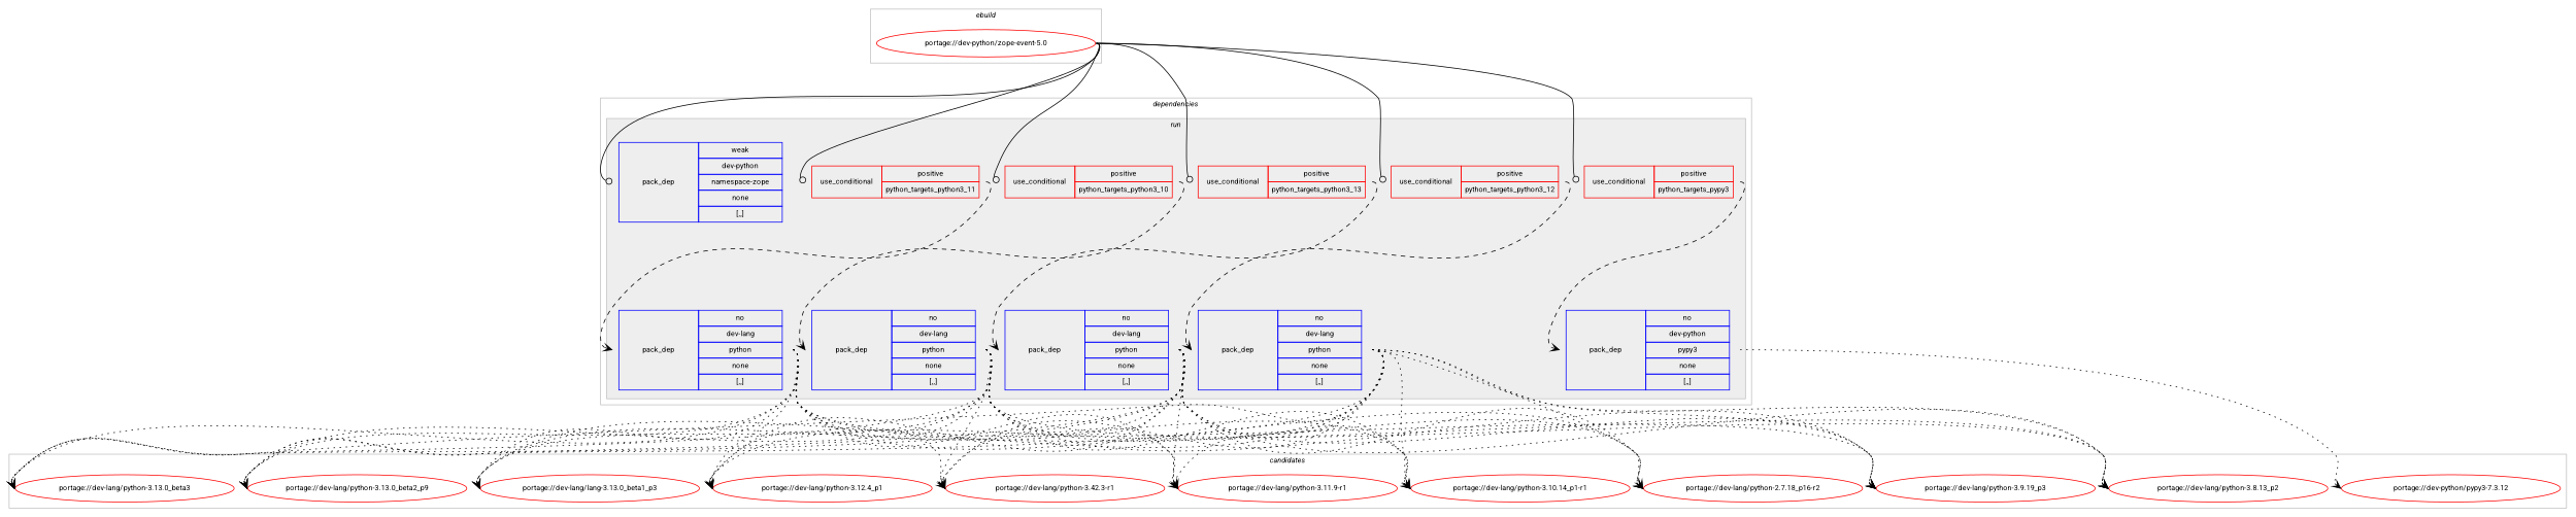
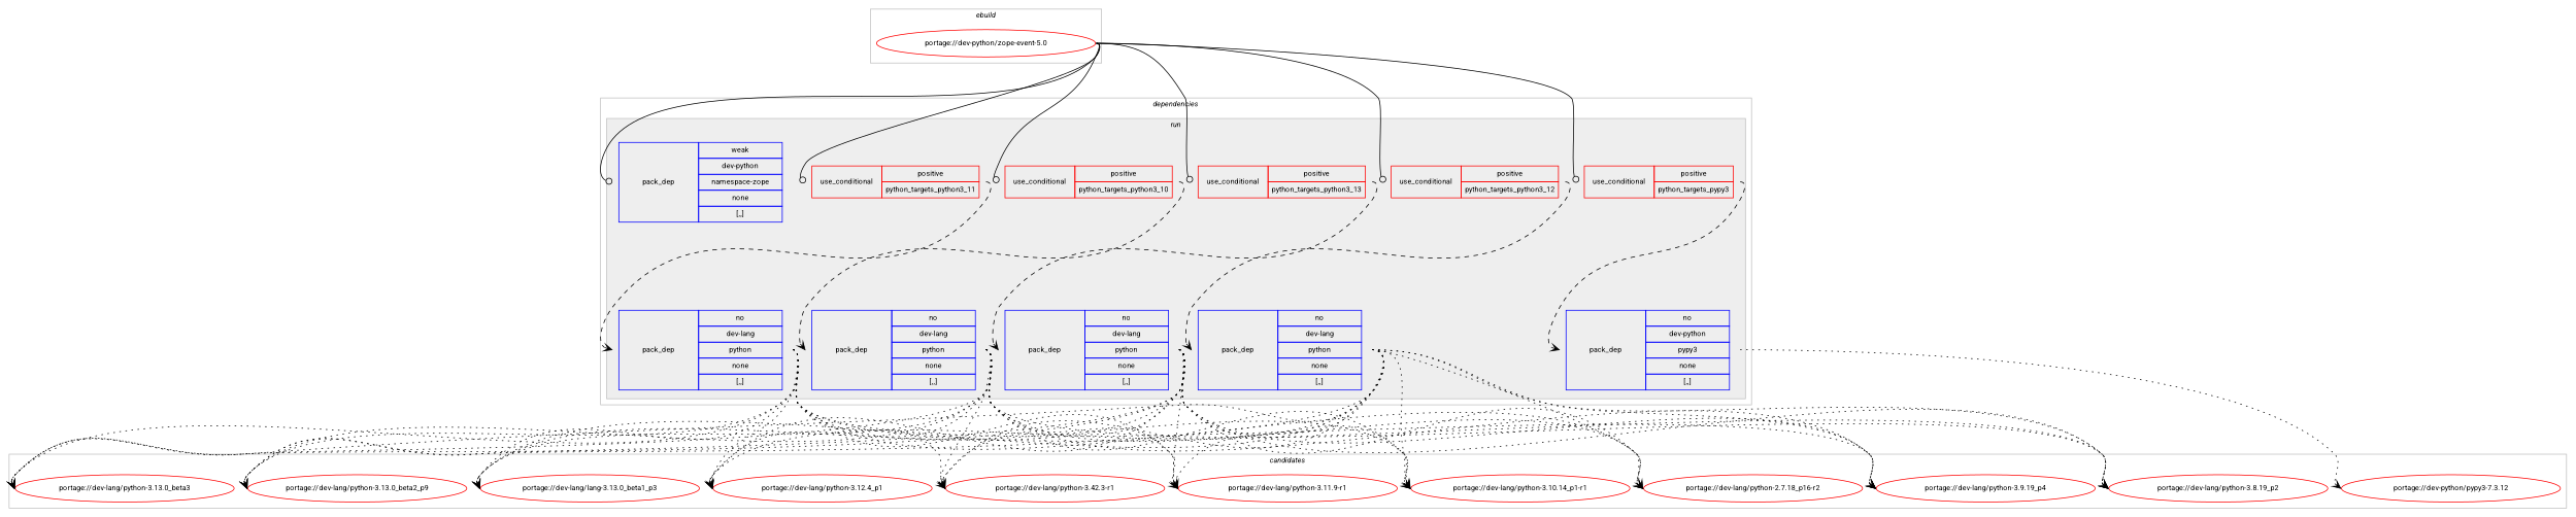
  digraph {
    compound=true
    concentrate=true
    fontname=Roboto
    fontsize=10
    newrank=true
    rankdir=TB
    ranksep=1.5
    node [color=red fontname=Roboto fontsize=10]
    edge [arrowhead=vee fontname=Roboto headport=w style=dotted tailport=e weight=100]
    n1 [label="portage://dev-python/zope-event-5.0" width=4]
    n2 [color=blue label=<<TABLE BORDER="0" CELLBORDER="1" CELLSPACING="0" CELLPADDING="4" WIDTH="220"><TR><TD ROWSPAN="6" CELLPADDING="30">pack_dep</TD></TR><TR><TD WIDTH="110">no</TD></TR><TR><TD>dev-python</TD></TR><TR><TD>pypy3</TD></TR><TR><TD>none</TD></TR><TR><TD>[,,]</TD></TR></TABLE>> shape=none]
    n3 [label=<<TABLE BORDER="0" CELLBORDER="1" CELLSPACING="0" CELLPADDING="4"><TR><TD ROWSPAN="3" CELLPADDING="10">use_conditional</TD></TR><TR><TD>positive</TD></TR><TR><TD>python_targets_pypy3</TD></TR></TABLE>> shape=none]
    n4 [color=blue label=<<TABLE BORDER="0" CELLBORDER="1" CELLSPACING="0" CELLPADDING="4" WIDTH="220"><TR><TD ROWSPAN="6" CELLPADDING="30">pack_dep</TD></TR><TR><TD WIDTH="110">no</TD></TR><TR><TD>dev-lang</TD></TR><TR><TD>python</TD></TR><TR><TD>none</TD></TR><TR><TD>[,,]</TD></TR></TABLE>> shape=none]
    n5 [label=<<TABLE BORDER="0" CELLBORDER="1" CELLSPACING="0" CELLPADDING="4"><TR><TD ROWSPAN="3" CELLPADDING="10">use_conditional</TD></TR><TR><TD>positive</TD></TR><TR><TD>python_targets_python3_10</TD></TR></TABLE>> shape=none]
    n6 [color=blue label=<<TABLE BORDER="0" CELLBORDER="1" CELLSPACING="0" CELLPADDING="4" WIDTH="220"><TR><TD ROWSPAN="6" CELLPADDING="30">pack_dep</TD></TR><TR><TD WIDTH="110">no</TD></TR><TR><TD>dev-lang</TD></TR><TR><TD>python</TD></TR><TR><TD>none</TD></TR><TR><TD>[,,]</TD></TR></TABLE>> shape=none]
    n7 [label=<<TABLE BORDER="0" CELLBORDER="1" CELLSPACING="0" CELLPADDING="4"><TR><TD ROWSPAN="3" CELLPADDING="10">use_conditional</TD></TR><TR><TD>positive</TD></TR><TR><TD>python_targets_python3_11</TD></TR></TABLE>> shape=none]
    n8 [color=blue label=<<TABLE BORDER="0" CELLBORDER="1" CELLSPACING="0" CELLPADDING="4" WIDTH="220"><TR><TD ROWSPAN="6" CELLPADDING="30">pack_dep</TD></TR><TR><TD WIDTH="110">no</TD></TR><TR><TD>dev-lang</TD></TR><TR><TD>python</TD></TR><TR><TD>none</TD></TR><TR><TD>[,,]</TD></TR></TABLE>> shape=none]
    n9 [label=<<TABLE BORDER="0" CELLBORDER="1" CELLSPACING="0" CELLPADDING="4"><TR><TD ROWSPAN="3" CELLPADDING="10">use_conditional</TD></TR><TR><TD>positive</TD></TR><TR><TD>python_targets_python3_12</TD></TR></TABLE>> shape=none]
    n10 [color=blue label=<<TABLE BORDER="0" CELLBORDER="1" CELLSPACING="0" CELLPADDING="4" WIDTH="220"><TR><TD ROWSPAN="6" CELLPADDING="30">pack_dep</TD></TR><TR><TD WIDTH="110">no</TD></TR><TR><TD>dev-lang</TD></TR><TR><TD>python</TD></TR><TR><TD>none</TD></TR><TR><TD>[,,]</TD></TR></TABLE>> shape=none]
    n11 [label=<<TABLE BORDER="0" CELLBORDER="1" CELLSPACING="0" CELLPADDING="4"><TR><TD ROWSPAN="3" CELLPADDING="10">use_conditional</TD></TR><TR><TD>positive</TD></TR><TR><TD>python_targets_python3_13</TD></TR></TABLE>> shape=none]
    n12 [color=blue label=<<TABLE BORDER="0" CELLBORDER="1" CELLSPACING="0" CELLPADDING="4" WIDTH="220"><TR><TD ROWSPAN="6" CELLPADDING="30">pack_dep</TD></TR><TR><TD WIDTH="110">weak</TD></TR><TR><TD>dev-python</TD></TR><TR><TD>namespace-zope</TD></TR><TR><TD>none</TD></TR><TR><TD>[,,]</TD></TR></TABLE>> shape=none]
    n13 [label="portage://dev-python/pypy3-7.3.12" width=4]
    n14 [label="portage://dev-lang/python-2.7.18_p16-r2" width=4]
    n15 [label="portage://dev-lang/python-3.10.14_p1-r1" width=4]
    n16 [label="portage://dev-lang/python-3.11.9-r1" width=4]
    n17 [label="portage://dev-lang/python-3.42.3-r1" width=4]
    n18 [label="portage://dev-lang/python-3.12.4_p1" width=4]
    n19 [label="portage://dev-lang/lang-3.13.0_beta1_p3" width=4]
    n20 [label="portage://dev-lang/python-3.13.0_beta2_p9" width=4]
    n21 [label="portage://dev-lang/python-3.13.0_beta3" width=4]
-   n22 [label="portage://dev-lang/python-3.8.13_p2" width=4]
-   n23 [label="portage://dev-lang/python-3.9.19_p3" width=4]
+   n22 [label="portage://dev-lang/python-3.8.19_p2" width=4]
+   n23 [label="portage://dev-lang/python-3.9.19_p4" width=4]
    subgraph cluster_1 {
      color=gray
      label=<<i>ebuild</i>>
      rank=same
      n1
    }
    subgraph cluster_2 {
      color=gray
      label=<<i>dependencies</i>>
      subgraph cluster_3 {
        color=gray
        fillcolor="#eeeeee"
        label=<<i>compile</i>>
        style=filled
      }
      subgraph cluster_4 {
        color=gray
        fillcolor="#eeeeee"
        label=<<i>compile and run</i>>
        style=filled
      }
      subgraph cluster_5 {
        color=gray
        fillcolor="#eeeeee"
        label=<<i>run</i>>
        style=filled
        subgraph sub_6 {
          color=gray
          fillcolor="#eeeeee"
          label=<<i>run</i>>
          style=filled
          n3
          subgraph sub_7 {
            color=gray
            fillcolor="#eeeeee"
            label=<<i>run</i>>
            style=filled
            n2
          }
        }
        subgraph sub_8 {
          color=gray
          fillcolor="#eeeeee"
          label=<<i>run</i>>
          style=filled
          n5
          subgraph sub_9 {
            color=gray
            fillcolor="#eeeeee"
            label=<<i>run</i>>
            style=filled
            n4
          }
        }
        subgraph sub_10 {
          color=gray
          fillcolor="#eeeeee"
          label=<<i>run</i>>
          style=filled
          n7
          subgraph sub_11 {
            color=gray
            fillcolor="#eeeeee"
            label=<<i>run</i>>
            style=filled
            n6
          }
        }
        subgraph sub_12 {
          color=gray
          fillcolor="#eeeeee"
          label=<<i>run</i>>
          style=filled
          n9
          subgraph sub_13 {
            color=gray
            fillcolor="#eeeeee"
            label=<<i>run</i>>
            style=filled
            n8
          }
        }
        subgraph sub_14 {
          color=gray
          fillcolor="#eeeeee"
          label=<<i>run</i>>
          style=filled
          n11
          subgraph sub_15 {
            color=gray
            fillcolor="#eeeeee"
            label=<<i>run</i>>
            style=filled
            n10
          }
        }
        subgraph sub_16 {
          color=gray
          fillcolor="#eeeeee"
          label=<<i>run</i>>
          style=filled
          n12
        }
      }
    }
    subgraph cluster_17 {
      color=gray
      label=<<i>candidates</i>>
      rank=same
      subgraph sub_18 {
        color=black
        label=<<i>candidates</i>>
        nodesep=1
        rank=same
        n13
      }
      subgraph sub_19 {
        color=black
        label=<<i>candidates</i>>
        nodesep=1
        rank=same
        n14
        n15
        n16
        n17
        n18
        n19
        n20
        n21
        n22
        n23
      }
      subgraph sub_20 {
        color=black
        label=<<i>candidates</i>>
        nodesep=1
        rank=same
        n14
        n15
        n16
        n17
        n18
        n19
        n20
        n21
        n22
        n23
      }
      subgraph sub_21 {
        color=black
        label=<<i>candidates</i>>
        nodesep=1
        rank=same
        n14
        n15
        n16
        n17
        n18
        n19
        n20
        n21
        n22
        n23
      }
      subgraph sub_22 {
        color=black
        label=<<i>candidates</i>>
        nodesep=1
        rank=same
        n14
        n15
        n16
        n17
        n18
        n19
        n20
        n21
        n22
        n23
      }
      subgraph sub_23 {
        color=black
        label=<<i>candidates</i>>
        nodesep=1
        rank=same
      }
    }
    n1 -> n3 [arrowhead=odot style=solid weight=20]
    n1 -> n5 [arrowhead=odot style=solid weight=20]
    n1 -> n7 [arrowhead=odot style=solid weight=20]
    n1 -> n9 [arrowhead=odot style=solid weight=20]
    n1 -> n11 [arrowhead=odot style=solid weight=20]
    n1 -> n12 [arrowhead=odot style=solid weight=20]
    n2 -> n13
    n3 -> n2 [style=dashed weight=20]
    n4 -> n14
    n4 -> n15
    n4 -> n16
    n4 -> n17
    n4 -> n18
    n4 -> n19
    n4 -> n20
    n4 -> n21
    n4 -> n22
    n4 -> n23
    n5 -> n4 [style=dashed weight=20]
    n6 -> n14
    n6 -> n15
    n6 -> n16
    n6 -> n17
    n6 -> n18
    n6 -> n19
    n6 -> n20
    n6 -> n21
    n6 -> n22
    n6 -> n23
    n7 -> n6 [style=dashed weight=20]
    n8 -> n14
    n8 -> n15
    n8 -> n16
    n8 -> n17
    n8 -> n18
    n8 -> n19
    n8 -> n20
    n8 -> n21
    n8 -> n22
    n8 -> n23
    n9 -> n8 [style=dashed weight=20]
    n10 -> n14
    n10 -> n15
    n10 -> n16
    n10 -> n17
    n10 -> n18
    n10 -> n19
    n10 -> n20
    n10 -> n21
    n10 -> n22
    n10 -> n23
    n11 -> n10 [style=dashed weight=20]
  }
